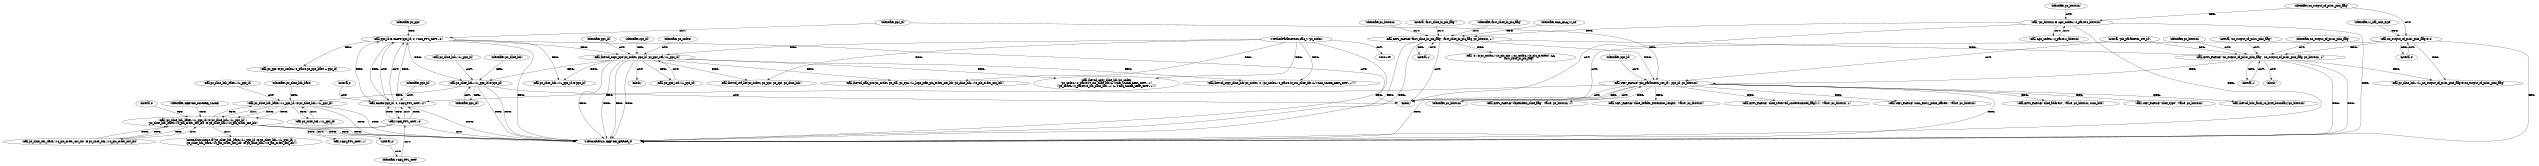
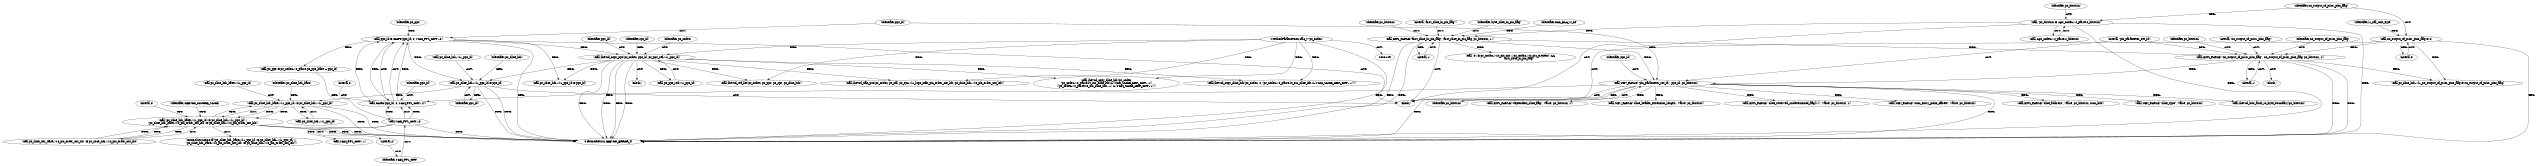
  digraph {
    n1 [label="(Call,ps_slice_hdr->i1_pps_id = pps_id)"]
    n2 [label="(Call,ps_slice_hdr_base->i1_pps_id != ps_slice_hdr->i1_pps_id)"]
    n3 [label="(MethodReturn,IHEVCD_ERROR_T)"]
    n4 [label="(Identifier,pps_id)"]
    n5 [label="(Block,)"]
    n6 [label="(Call,(ps_slice_hdr_base->i1_pps_id != ps_slice_hdr->i1_pps_id) ||\n (ps_slice_hdr_base->i4_pic_order_cnt_lsb != ps_slice_hdr->i4_pic_order_cnt_lsb))"]
    n7 [label="(Call,ps_slice_hdr->i1_pps_id)"]
    n8 [label="(Call,ihevcd_copy_pps(ps_codec, pps_id, ps_pps_ref->i1_pps_id))"]
    n9 [label="(Call,ihevcd_copy_slice_hdr(ps_codec, 0, (ps_codec->s_parse.i4_cur_slice_idx & (MAX_SLICE_HDR_CNT - 1))))"]
    n10 [label="(Call,ihevcd_calc_poc(ps_codec, ps_nal, ps_sps->i1_log2_max_pic_order_cnt_lsb, ps_slice_hdr->i4_pic_order_cnt_lsb))"]
    n11 [label="(Call,ps_slice_hdr->i1_pps_id = pps_id)"]
    n12 [label="(Call,ihevcd_ref_list(ps_codec, ps_pps, ps_sps, ps_slice_hdr))"]
    n13 [label="(Call,ihevcd_copy_slice_hdr(ps_codec,\n (ps_codec->s_parse.i4_cur_slice_idx & (MAX_SLICE_HDR_CNT - 1)),\n ((ps_codec->s_parse.i4_cur_slice_idx - 1) & (MAX_SLICE_HDR_CNT - 1))))"]
    n14 [label="(Block,)"]
    n15 [label="(Call,ps_pps_ref->i1_pps_id)"]
    n16 [label="(MethodParameterIn,calc_t *ps_codec)"]
    n17 [label=2000129]
    n18 [label="(Call,pps_id = CLIP3(pps_id, 0, MAX_PPS_CNT - 2))"]
    n19 [label="(Call,CLIP3(pps_id, 0, MAX_PPS_CNT - 2))"]
    n20 [label="(Call,ps_pps = ps_codec->s_parse.ps_pps_base + pps_id)"]
    n21 [label="(Call,MAX_PPS_CNT - 2)"]
    n22 [label="(Call,MAX_PPS_CNT - 1)"]
    n23 [label="(Literal,2)"]
    n24 [label="(Call,UEV_PARSE(\"pic_parameter_set_id\", pps_id, ps_bitstrm))"]
    n25 [label="(Call,ihevcd_bits_flush_to_byte_boundary(ps_bitstrm))"]
    n26 [label="(Identifier,ps_bitstrm)"]
    n27 [label="(Call,BITS_PARSE(\"dependent_slice_flag\", value, ps_bitstrm, 1))"]
    n28 [label="(Call,UEV_PARSE(\"slice_header_extension_length\", value, ps_bitstrm))"]
    n29 [label="(Call,BITS_PARSE(\"slice_reserved_undetermined_flag[ i ]\", value, ps_bitstrm, 1))"]
    n30 [label="(Call,UEV_PARSE(\"num_entry_point_offsets\", value, ps_bitstrm))"]
    n31 [label="(Call,BITS_PARSE(\"slice_address\", value, ps_bitstrm, num_bits))"]
    n32 [label="(Call,UEV_PARSE(\"slice_type\", value, ps_bitstrm))"]
    n33 [label="(Call,BITS_PARSE(\"no_output_of_prior_pics_flag\", no_output_of_prior_pics_flag, ps_bitstrm, 1))"]
    n34 [label="(Call,ps_slice_hdr->i1_no_output_of_prior_pics_flag = no_output_of_prior_pics_flag)"]
    n35 [label="(Literal,1)"]
    n36 [label="(Block,)"]
    n37 [label="(Call,no_output_of_prior_pics_flag = 0)"]
    n38 [label="(Literal,0)"]
    n39 [label="(Call,BITS_PARSE(\"first_slice_in_pic_flag\", first_slice_in_pic_flag, ps_bitstrm, 1))"]
    n40 [label="(Literal,1)"]
    n41 [label="(Call,(0 != ps_codec->u4_pic_cnt || ps_codec->i4_pic_present) &&\n                    first_slice_in_pic_flag)"]
    n42 [label="(Call,*ps_bitstrm = &ps_codec->s_parse.s_bitstrm)"]
    n43 [label="(Call,&ps_codec->s_parse.s_bitstrm)"]
    n44 [label="(Identifier,MAX_PPS_CNT)"]
    n45 [label="(ControlStructure,if((ps_slice_hdr_base->i1_pps_id != ps_slice_hdr->i1_pps_id) ||\n (ps_slice_hdr_base->i4_pic_order_cnt_lsb != ps_slice_hdr->i4_pic_order_cnt_lsb)))"]
    n46 [label="(Call,ps_slice_hdr_base->i4_pic_order_cnt_lsb != ps_slice_hdr->i4_pic_order_cnt_lsb)"]
-   n47 [label="(Identifier,first_slice_in_pic_flag)"]
+   n47 [label="(Identifier,byte_slice_in_pic_flag)"]
    n48 [label="(Literal,\"pic_parameter_set_id\")"]
    n49 [label="(Identifier,NAL_BLA_W_LP)"]
    n50 [label="(Identifier,ps_codec)"]
    n51 [label="(Identifier,pps_id)"]
    n52 [label="(Identifier,ps_slice_hdr_base)"]
    n53 [label="(Literal,0)"]
    n54 [label="(Identifier,no_output_of_prior_pics_flag)"]
    n55 [label="(Identifier,pps_id)"]
    n56 [label="(Literal,\"no_output_of_prior_pics_flag\")"]
    n57 [label="(Identifier,ps_bitstrm)"]
    n58 [label="(Call,ps_slice_hdr_base->i1_pps_id)"]
    n59 [label="(Call,ps_slice_hdr->i1_pps_id)"]
    n60 [label="(Identifier,ps_pps)"]
    n61 [label="(Identifier,pps_id)"]
    n62 [label="(Identifier,ps_slice_hdr)"]
    n63 [label="(Identifier,pps_id)"]
    n64 [label="(Literal,\"first_slice_in_pic_flag\")"]
    n65 [label="(Identifier,IHEVCD_IGNORE_SLICE)"]
    n66 [label="(Identifier,no_output_of_prior_pics_flag)"]
    n67 [label="(Literal,0)"]
    n68 [label="(Identifier,i1_nal_unit_type)"]
    n69 [label="(Identifier,ps_bitstrm)"]
    n70 [label="(Identifier,ps_bitstrm)"]
    n71 [label="(Identifier,sps_id)"]
    n1 -> n2 [label="DDG: "]
    n1 -> n3 [label="DDG: "]
    n1 -> n3 [label="DDG: "]
    n1 -> n4 [label="CFG: "]
    n1 -> n5 [label="AST: "]
    n2 -> n3 [label="DDG: "]
    n2 -> n3 [label="DDG: "]
    n2 -> n6 [label="AST: "]
    n2 -> n6 [label="DDG: "]
    n2 -> n6 [label="DDG: "]
    n2 -> n7 [label="CFG: "]
    n4 -> n1 [label="AST: "]
    n6 -> n2 [label="CFG: "]
    n6 -> n3 [label="DDG: "]
    n6 -> n3 [label="DDG: "]
    n6 -> n3 [label="DDG: "]
    n6 -> n45 [label="AST: "]
    n6 -> n46 [label="CFG: "]
    n7 -> n2 [label="AST: "]
    n8 -> n1 [label="DDG: "]
    n8 -> n3 [label="DDG: "]
    n8 -> n3 [label="DDG: "]
    n8 -> n3 [label="DDG: "]
    n8 -> n3 [label="DDG: "]
    n8 -> n9 [label="DDG: "]
    n8 -> n10 [label="DDG: "]
    n8 -> n11 [label="DDG: "]
    n8 -> n12 [label="DDG: "]
    n8 -> n13 [label="DDG: "]
    n8 -> n14 [label="AST: "]
    n8 -> n15 [label="CFG: "]
    n15 -> n8 [label="AST: "]
    n16 -> n3 [label="DDG: "]
    n16 -> n8 [label="DDG: "]
    n16 -> n9 [label="DDG: "]
    n16 -> n10 [label="DDG: "]
    n16 -> n12 [label="DDG: "]
    n16 -> n13 [label="DDG: "]
    n16 -> n17 [label="AST: "]
    n18 -> n1 [label="DDG: "]
-   n18 -> n3 [label="DDG: "]
+   n18 -> n3 [label="CFG: "]
    n18 -> n5 [label="AST: "]
    n18 -> n8 [label="DDG: "]
    n18 -> n11 [label="DDG: "]
    n18 -> n19 [label="AST: "]
    n18 -> n20 [label="DDG: "]
-   n19 -> n3 [label="DDG: "]
    n19 -> n18 [label="AST: "]
    n19 -> n18 [label="DDG: "]
    n19 -> n18 [label="DDG: "]
    n19 -> n18 [label="DDG: "]
-   n19 -> n21 [label="CFG: "]
-   n21 -> n3 [label="AST: "]
+   n20 -> n21 [label="CFG: "]
+   n21 -> n3 [label="DDG: "]
    n21 -> n19 [label="AST: "]
    n21 -> n19 [label="DDG: "]
    n21 -> n19 [label="DDG: "]
    n21 -> n22 [label="DDG: "]
    n21 -> n23 [label="AST: "]
    n23 -> n44 [label="AST: "]
    n24 -> n3 [label="DDG: "]
    n24 -> n3 [label="DDG: "]
    n24 -> n5 [label="AST: "]
    n24 -> n19 [label="DDG: "]
    n24 -> n25 [label="DDG: "]
    n24 -> n26 [label="CFG: "]
    n24 -> n27 [label="DDG: "]
    n24 -> n28 [label="DDG: "]
    n24 -> n29 [label="DDG: "]
    n24 -> n30 [label="DDG: "]
    n24 -> n31 [label="DDG: "]
    n24 -> n32 [label="DDG: "]
    n26 -> n24 [label="AST: "]
    n33 -> n3 [label="DDG: "]
    n33 -> n3 [label="DDG: "]
    n33 -> n24 [label="DDG: "]
    n33 -> n34 [label="DDG: "]
    n33 -> n35 [label="CFG: "]
    n33 -> n36 [label="AST: "]
    n35 -> n33 [label="AST: "]
    n37 -> n3 [label="CFG: "]
    n37 -> n5 [label="AST: "]
    n37 -> n33 [label="DDG: "]
    n37 -> n34 [label="DDG: "]
    n37 -> n38 [label="CFG: "]
    n38 -> n37 [label="AST: "]
    n39 -> n3 [label="DDG: "]
    n39 -> n3 [label="DDG: "]
    n39 -> n5 [label="AST: "]
    n39 -> n24 [label="DDG: "]
    n39 -> n33 [label="DDG: "]
    n39 -> n40 [label="CFG: "]
    n39 -> n41 [label="DDG: "]
    n40 -> n39 [label="AST: "]
    n42 -> n3 [label="DDG: "]
    n42 -> n3 [label="DDG: "]
    n42 -> n5 [label="AST: "]
    n42 -> n39 [label="DDG: "]
    n42 -> n43 [label="AST: "]
    n43 -> n42 [label="AST: "]
    n44 -> n21 [label="AST: "]
    n46 -> n6 [label="AST: "]
    n46 -> n6 [label="DDG: "]
    n46 -> n6 [label="DDG: "]
    n47 -> n39 [label="AST: "]
    n48 -> n24 [label="AST: "]
    n48 -> n33 [label="CFG: "]
    n49 -> n39 [label="CFG: "]
    n50 -> n8 [label="AST: "]
    n51 -> n8 [label="AST: "]
    n52 -> n2 [label="CFG: "]
    n53 -> n6 [label="CFG: "]
    n54 -> n37 [label="AST: "]
    n54 -> n42 [label="CFG: "]
    n55 -> n24 [label="AST: "]
    n56 -> n33 [label="AST: "]
    n57 -> n39 [label="AST: "]
    n58 -> n2 [label="AST: "]
    n59 -> n1 [label="AST: "]
    n60 -> n18 [label="CFG: "]
    n61 -> n18 [label="AST: "]
    n61 -> n24 [label="CFG: "]
    n62 -> n1 [label="CFG: "]
    n63 -> n19 [label="AST: "]
    n64 -> n39 [label="AST: "]
    n65 -> n6 [label="CFG: "]
    n66 -> n33 [label="AST: "]
    n67 -> n19 [label="AST: "]
    n68 -> n37 [label="CFG: "]
    n69 -> n42 [label="AST: "]
    n70 -> n33 [label="AST: "]
    n71 -> n8 [label="CFG: "]
  }
